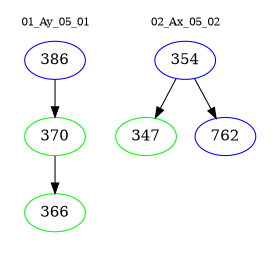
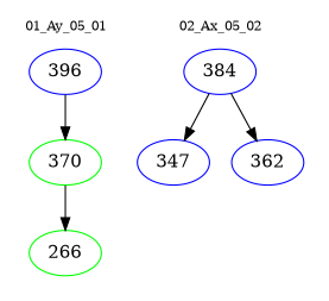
  digraph {
    node [color=green]
    edge [color=black]
    n1 [label=370]
-   n2 [label=366]
-   n3 [color=blue label=386]
-   n4 [color=blue label=354]
-   n5 [label=347]
-   n6 [color=blue label=762]
+   n2 [label=266]
+   n3 [color=blue label=396]
+   n4 [color=blue label=384]
+   n5 [color=blue label=347]
+   n6 [color=blue label=362]
    subgraph cluster_1 {
      color=white
      fontsize=10
      label="01_Ay_05_01"
      n1
      n2
      n3
    }
    subgraph cluster_2 {
      color=white
      fontsize=10
      label="02_Ax_05_02"
      n4
      n5
      n6
    }
    n1 -> n2
    n3 -> n1
    n4 -> n5
    n4 -> n6
  }
